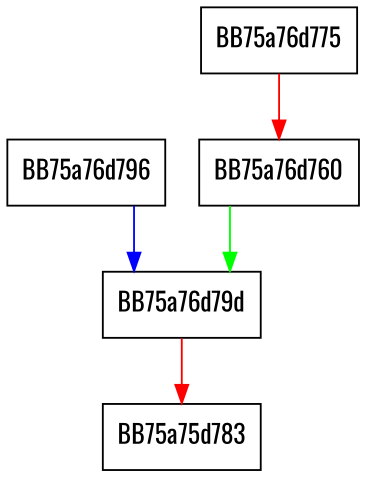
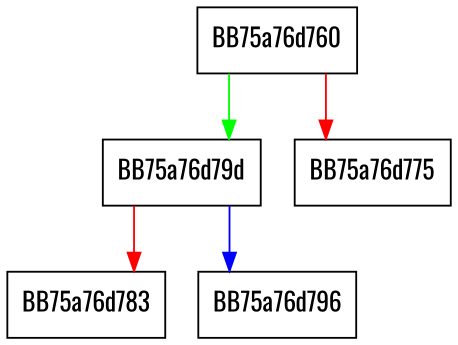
  digraph {
    fontname=Oswald
    splines=ortho
    node [fontname=Oswald shape=box]
    edge [color=red fontname=Oswald]
    BB75a76d760
    BB75a76d79d
    BB75a76d775
-   BB75a76d783 [label=BB75a75d783]
+   BB75a76d783
    BB75a76d796
    BB75a76d760 -> BB75a76d79d [color=green]
-   BB75a76d775 -> BB75a76d760
+   BB75a76d760 -> BB75a76d775
    BB75a76d79d -> BB75a76d783
-   BB75a76d796 -> BB75a76d79d [color=blue]
+   BB75a76d79d -> BB75a76d796 [color=blue]
  }
